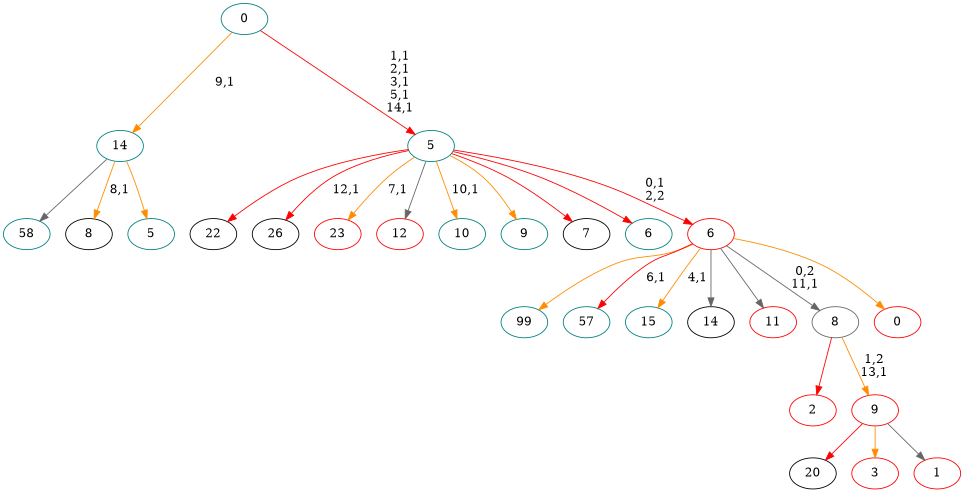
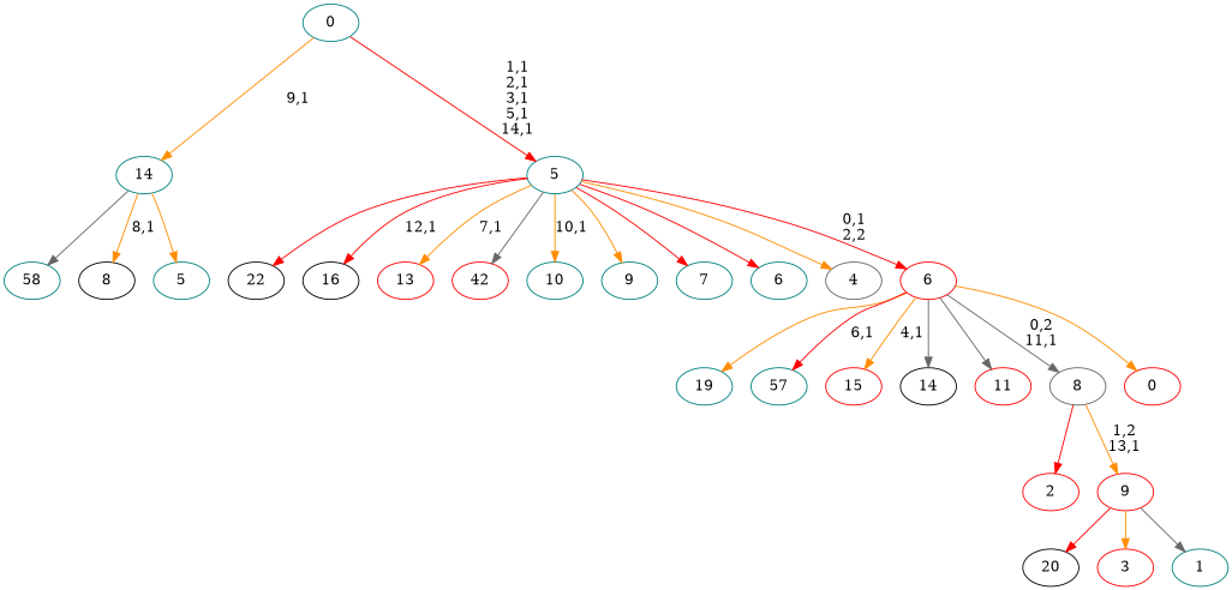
  digraph {
    node [color=teal]
    edge [color=darkorange]
    n1 [color=black label=22]
    n2 [color=black label=20]
-   n3 [label=99]
+   n3 [label=19]
    n4 [label=58]
    n5 [label=57]
-   n6 [color=black label=26]
-   n7 [label=15]
+   n6 [color=black label=16]
+   n7 [color=red label=15]
    n8 [color=black label=14]
-   n9 [color=red label=23]
-   n10 [color=red label=12]
+   n9 [color=red label=13]
+   n10 [color=red label=42]
    n11 [color=red label=11]
    n12 [label=10]
    n13 [label=9]
    n14 [color=black label=8]
-   n15 [color=black label=7]
+   n15 [label=7]
    n16 [label=6]
    n17 [label=5]
    14
+   n19 [color=gray40 label=4]
    n20 [color=red label=3]
    n21 [color=red label=2]
-   n22 [color=red label=1]
+   n22 [label=1]
    9 [color=red]
    8 [color=gray40]
    n25 [color=red label=0]
    6 [color=red]
    5
    0
    14 -> n4 [color=gray40]
    14 -> n14 [label="8,1"]
    14 -> n17
    9 -> n2 [color=red]
    9 -> n20
    9 -> n22 [color=gray40]
    8 -> n21 [color=red]
    8 -> 9 [label="1,2\n13,1"]
    6 -> n3
    6 -> n5 [color=red label="6,1"]
    6 -> n7 [label="4,1"]
    6 -> n8 [color=gray40]
    6 -> n11 [color=gray40]
    6 -> 8 [color=gray40 label="0,2\n11,1"]
    6 -> n25
    5 -> n1 [color=red]
    5 -> n6 [color=red label="12,1"]
    5 -> n9 [label="7,1"]
    5 -> n10 [color=gray40]
    5 -> n12 [label="10,1"]
    5 -> n13
    5 -> n15 [color=red]
    5 -> n16 [color=red]
+   5 -> n19
    5 -> 6 [color=red label="0,1\n2,2"]
    0 -> 14 [label="9,1"]
    0 -> 5 [color=red label="1,1\n2,1\n3,1\n5,1\n14,1"]
  }
